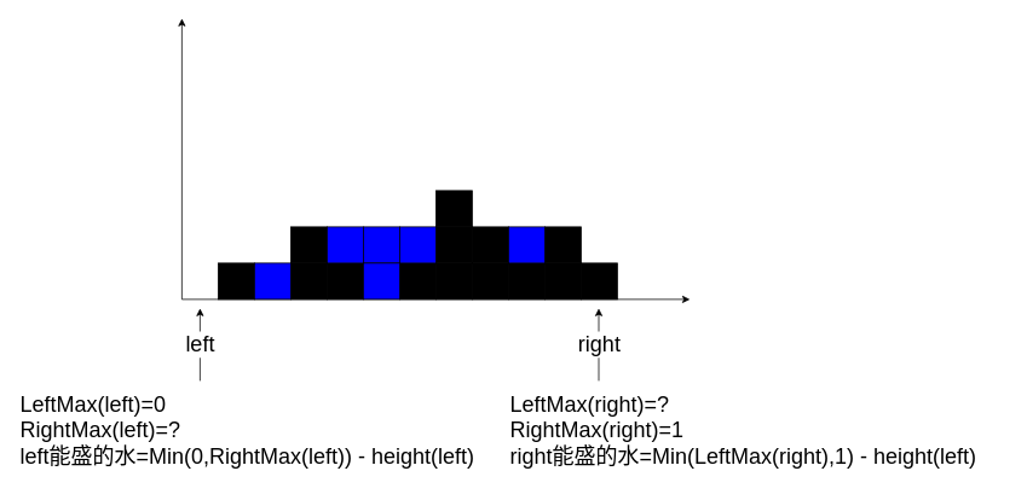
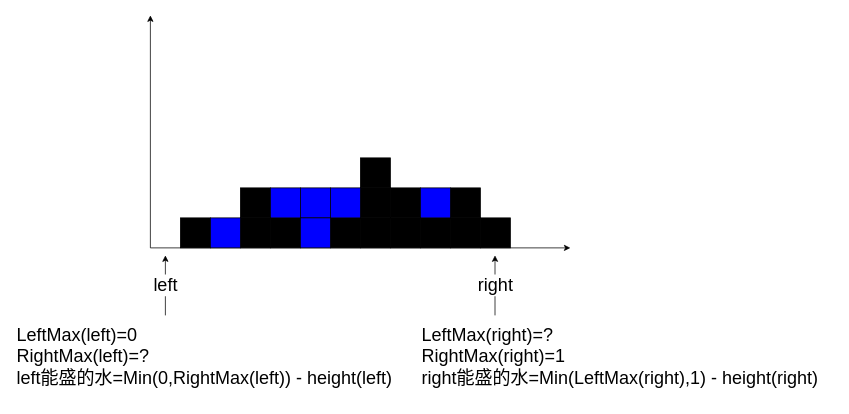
  <mxCell id="0" />
  <mxCell id="1" parent="0" />
  <mxCell id="2" value="" style="endArrow=classic;html=1;" edge="1" parent="1"><mxGeometry width="50" height="50" relative="1" as="geometry"><mxPoint x="200" y="330" as="sourcePoint" /><mxPoint x="200" y="20" as="targetPoint" /></mxGeometry></mxCell>
  <mxCell id="3" value="" style="endArrow=classic;html=1;" edge="1" parent="1"><mxGeometry width="50" height="50" relative="1" as="geometry"><mxPoint x="200" y="330" as="sourcePoint" /><mxPoint x="760" y="330" as="targetPoint" /></mxGeometry></mxCell>
  <mxCell id="4" value="" style="whiteSpace=wrap;html=1;aspect=fixed;fillColor=#000000;" vertex="1" parent="1"><mxGeometry x="240" y="290" width="40" height="40" as="geometry" /></mxCell>
  <mxCell id="5" value="" style="whiteSpace=wrap;html=1;aspect=fixed;fillColor=#000000;" vertex="1" parent="1"><mxGeometry x="320" y="290" width="40" height="40" as="geometry" /></mxCell>
  <mxCell id="6" value="" style="whiteSpace=wrap;html=1;aspect=fixed;fillColor=#000000;" vertex="1" parent="1"><mxGeometry x="320" y="250" width="40" height="40" as="geometry" /></mxCell>
  <mxCell id="7" value="" style="whiteSpace=wrap;html=1;aspect=fixed;fillColor=#000000;" vertex="1" parent="1"><mxGeometry x="360" y="290" width="40" height="40" as="geometry" /></mxCell>
  <mxCell id="8" value="" style="whiteSpace=wrap;html=1;aspect=fixed;fillColor=#000000;" vertex="1" parent="1"><mxGeometry x="440" y="290" width="40" height="40" as="geometry" /></mxCell>
  <mxCell id="9" value="" style="whiteSpace=wrap;html=1;aspect=fixed;fillColor=#000000;" vertex="1" parent="1"><mxGeometry x="480" y="290" width="40" height="40" as="geometry" /></mxCell>
  <mxCell id="10" value="" style="whiteSpace=wrap;html=1;aspect=fixed;fillColor=#000000;" vertex="1" parent="1"><mxGeometry x="480" y="250" width="40" height="40" as="geometry" /></mxCell>
  <mxCell id="11" value="" style="whiteSpace=wrap;html=1;aspect=fixed;fillColor=#000000;" vertex="1" parent="1"><mxGeometry x="480" y="210" width="40" height="40" as="geometry" /></mxCell>
  <mxCell id="12" value="" style="whiteSpace=wrap;html=1;aspect=fixed;fillColor=#000000;" vertex="1" parent="1"><mxGeometry x="520" y="290" width="40" height="40" as="geometry" /></mxCell>
  <mxCell id="13" value="" style="whiteSpace=wrap;html=1;aspect=fixed;fillColor=#000000;" vertex="1" parent="1"><mxGeometry x="520" y="250" width="40" height="40" as="geometry" /></mxCell>
  <mxCell id="14" value="" style="whiteSpace=wrap;html=1;aspect=fixed;fillColor=#000000;" vertex="1" parent="1"><mxGeometry x="560" y="290" width="40" height="40" as="geometry" /></mxCell>
  <mxCell id="15" value="" style="whiteSpace=wrap;html=1;aspect=fixed;fillColor=#000000;" vertex="1" parent="1"><mxGeometry x="600" y="290" width="40" height="40" as="geometry" /></mxCell>
  <mxCell id="16" value="" style="whiteSpace=wrap;html=1;aspect=fixed;fillColor=#000000;" vertex="1" parent="1"><mxGeometry x="600" y="250" width="40" height="40" as="geometry" /></mxCell>
  <mxCell id="17" value="" style="whiteSpace=wrap;html=1;aspect=fixed;fillColor=#000000;" vertex="1" parent="1"><mxGeometry x="640" y="290" width="40" height="40" as="geometry" /></mxCell>
  <mxCell id="18" value="" style="whiteSpace=wrap;html=1;aspect=fixed;fillColor=#0000FF;" vertex="1" parent="1"><mxGeometry x="280" y="290" width="40" height="40" as="geometry" /></mxCell>
  <mxCell id="19" value="" style="whiteSpace=wrap;html=1;aspect=fixed;fillColor=#0000FF;" vertex="1" parent="1"><mxGeometry x="360" y="250" width="40" height="40" as="geometry" /></mxCell>
  <mxCell id="20" value="" style="whiteSpace=wrap;html=1;aspect=fixed;fillColor=#0000FF;" vertex="1" parent="1"><mxGeometry x="400" y="250" width="40" height="40" as="geometry" /></mxCell>
  <mxCell id="21" value="" style="whiteSpace=wrap;html=1;aspect=fixed;fillColor=#0000FF;" vertex="1" parent="1"><mxGeometry x="440" y="250" width="40" height="40" as="geometry" /></mxCell>
  <mxCell id="22" value="" style="whiteSpace=wrap;html=1;aspect=fixed;fillColor=#0000FF;direction=south;" vertex="1" parent="1"><mxGeometry x="400" y="290" width="40" height="40" as="geometry" /></mxCell>
  <mxCell id="23" value="" style="whiteSpace=wrap;html=1;aspect=fixed;fillColor=#0000FF;direction=south;" vertex="1" parent="1"><mxGeometry x="560" y="250" width="40" height="40" as="geometry" /></mxCell>
  <mxCell id="24" value="&lt;font style=&quot;font-size: 24px&quot;&gt;left&lt;/font&gt;" style="endArrow=classic;html=1;" edge="1" parent="1"><mxGeometry width="50" height="50" relative="1" as="geometry"><mxPoint x="220" y="420" as="sourcePoint" /><mxPoint x="220" y="340" as="targetPoint" /></mxGeometry></mxCell>
  <mxCell id="25" value="&lt;font style=&quot;font-size: 24px&quot;&gt;right&lt;/font&gt;" style="endArrow=classic;html=1;" edge="1" parent="1"><mxGeometry width="50" height="50" relative="1" as="geometry"><mxPoint x="659.5" y="420" as="sourcePoint" /><mxPoint x="659.5" y="340" as="targetPoint" /></mxGeometry></mxCell>
  <mxCell id="26" value="&lt;span style=&quot;font-size: 24px&quot;&gt;LeftMax(left)=0&lt;br&gt;RightMax(left)=?&lt;br&gt;left能盛的水=Min(0,RightMax(left)) - height(left)&lt;br&gt;&lt;/span&gt;" style="text;html=1;strokeColor=none;fillColor=none;align=left;verticalAlign=middle;whiteSpace=wrap;rounded=0;" vertex="1" parent="1"><mxGeometry x="20" y="420" width="570" height="110" as="geometry" /></mxCell>
- <mxCell id="27" value="&lt;span style=&quot;font-size: 24px&quot;&gt;LeftMax(right)=?&lt;br&gt;RightMax(right)=1&lt;br&gt;right能盛的水=Min(LeftMax(right),1) - height(left)&lt;br&gt;&lt;/span&gt;" style="text;html=1;strokeColor=none;fillColor=none;align=left;verticalAlign=middle;whiteSpace=wrap;rounded=0;" vertex="1" parent="1"><mxGeometry x="560" y="425" width="550" height="100" as="geometry" /></mxCell>
+ <mxCell id="27" value="&lt;span style=&quot;font-size: 24px&quot;&gt;LeftMax(right)=?&lt;br&gt;RightMax(right)=1&lt;br&gt;right能盛的水=Min(LeftMax(right),1) - height(right)&lt;br&gt;&lt;/span&gt;" style="text;html=1;strokeColor=none;fillColor=none;align=left;verticalAlign=middle;whiteSpace=wrap;rounded=0;" vertex="1" parent="1"><mxGeometry x="560" y="425" width="550" height="100" as="geometry" /></mxCell>
